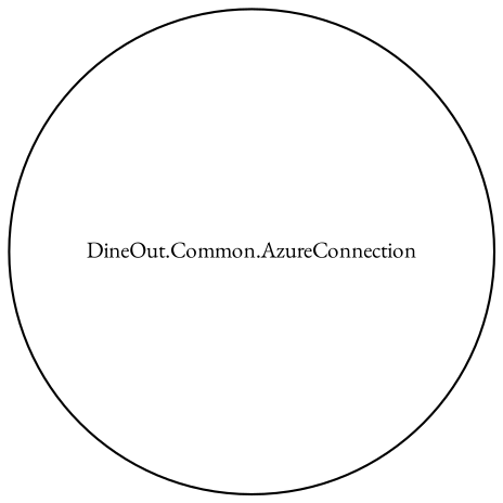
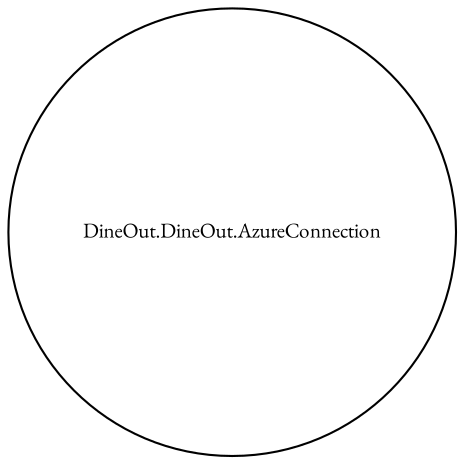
  digraph {
    rankdir=LR
    fontname="EB Garamond"
-   n1 [color=black fillcolor=white fontname="EB Garamond" fontsize=10 height=0.2 label="DineOut.Common.AzureConnection" shape=circle style=filled width=0.4]
+   n1 [color=black fillcolor=white fontname="EB Garamond" fontsize=10 height=0.2 label="DineOut.DineOut.AzureConnection" shape=circle style=filled width=0.4]
  }
